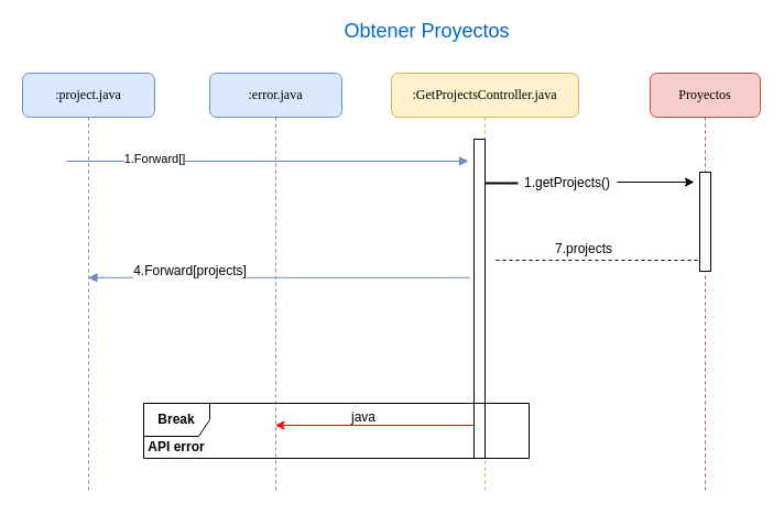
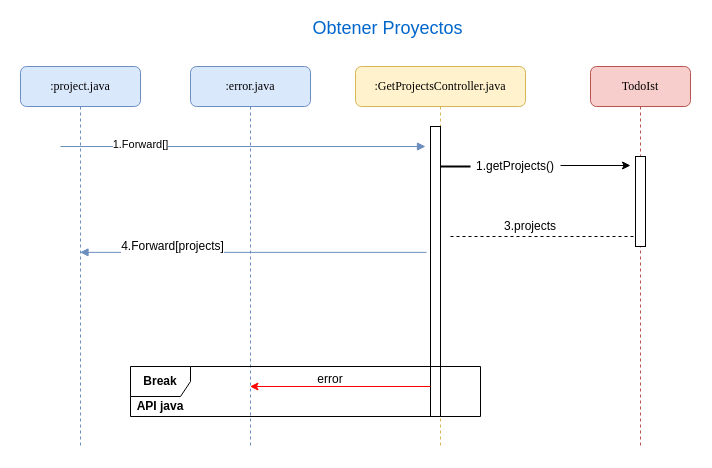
  <mxCell id="0" />
  <mxCell id="1" parent="0" />
  <mxCell id="2" value="1.Forward[]&lt;br&gt;&lt;br&gt;" style="html=1;verticalAlign=bottom;endArrow=block;entryX=-0.5;entryY=0.069;fillColor=#dae8fc;strokeColor=#6c8ebf;rounded=1;entryDx=0;entryDy=0;entryPerimeter=0;" parent="1" target="6" edge="1"><mxGeometry x="-0.562" y="-20" relative="1" as="geometry"><mxPoint x="60" y="146" as="sourcePoint" /><mxPoint x="406" y="146" as="targetPoint" /><Array as="points" /><mxPoint as="offset" /></mxGeometry></mxCell>
  <mxCell id="3" value=":project.java" style="shape=umlLifeline;perimeter=lifelinePerimeter;whiteSpace=wrap;html=1;container=1;collapsible=0;recursiveResize=0;outlineConnect=0;rounded=1;shadow=0;comic=0;labelBackgroundColor=none;strokeColor=#6c8ebf;strokeWidth=1;fillColor=#dae8fc;fontFamily=Verdana;fontSize=12;align=center;" parent="1" vertex="1"><mxGeometry x="20" y="66" width="120" height="380" as="geometry" /></mxCell>
  <mxCell id="4" value=":error.java" style="shape=umlLifeline;perimeter=lifelinePerimeter;whiteSpace=wrap;html=1;container=1;collapsible=0;recursiveResize=0;outlineConnect=0;rounded=1;shadow=0;comic=0;labelBackgroundColor=none;strokeColor=#6c8ebf;strokeWidth=1;fillColor=#dae8fc;fontFamily=Verdana;fontSize=12;align=center;" parent="1" vertex="1"><mxGeometry x="190" y="66" width="120" height="380" as="geometry" /></mxCell>
  <mxCell id="5" value=":GetProjectsController.java" style="shape=umlLifeline;perimeter=lifelinePerimeter;whiteSpace=wrap;html=1;container=1;collapsible=0;recursiveResize=0;outlineConnect=0;rounded=1;shadow=0;comic=0;labelBackgroundColor=none;strokeColor=#d6b656;strokeWidth=1;fillColor=#fff2cc;fontFamily=Verdana;fontSize=12;align=center;" parent="1" vertex="1"><mxGeometry x="355" y="66" width="170" height="380" as="geometry" /></mxCell>
  <mxCell id="6" value="" style="html=1;points=[];perimeter=orthogonalPerimeter;rounded=0;shadow=0;comic=0;labelBackgroundColor=none;strokeColor=#000000;strokeWidth=1;fillColor=#FFFFFF;fontFamily=Verdana;fontSize=12;fontColor=#000000;align=center;" parent="5" vertex="1"><mxGeometry x="75" y="60" width="10" height="290" as="geometry" /></mxCell>
- <mxCell id="7" value="Proyectos" style="shape=umlLifeline;perimeter=lifelinePerimeter;whiteSpace=wrap;html=1;container=1;collapsible=0;recursiveResize=0;outlineConnect=0;rounded=1;shadow=0;comic=0;labelBackgroundColor=none;strokeColor=#b85450;strokeWidth=1;fillColor=#f8cecc;fontFamily=Verdana;fontSize=12;align=center;" parent="1" vertex="1"><mxGeometry x="590" y="66" width="100" height="380" as="geometry" /></mxCell>
+ <mxCell id="7" value="TodoIst" style="shape=umlLifeline;perimeter=lifelinePerimeter;whiteSpace=wrap;html=1;container=1;collapsible=0;recursiveResize=0;outlineConnect=0;rounded=1;shadow=0;comic=0;labelBackgroundColor=none;strokeColor=#b85450;strokeWidth=1;fillColor=#f8cecc;fontFamily=Verdana;fontSize=12;align=center;" parent="1" vertex="1"><mxGeometry x="590" y="66" width="100" height="380" as="geometry" /></mxCell>
  <mxCell id="8" value="" style="html=1;points=[];perimeter=orthogonalPerimeter;rounded=0;shadow=0;comic=0;labelBackgroundColor=none;strokeColor=#000000;strokeWidth=1;fillColor=#FFFFFF;fontFamily=Verdana;fontSize=12;fontColor=#000000;align=center;" parent="7" vertex="1"><mxGeometry x="45" y="90" width="10" height="90" as="geometry" /></mxCell>
  <mxCell id="9" value="&lt;b&gt;Break&lt;/b&gt;" style="shape=umlFrame;whiteSpace=wrap;html=1;fillColor=#FFFFFF;gradientColor=none;" parent="1" vertex="1"><mxGeometry x="130" y="366" width="350" height="50" as="geometry" /></mxCell>
  <mxCell id="10" value="" style="endArrow=classic;html=1;" parent="1" edge="1"><mxGeometry width="50" height="50" relative="1" as="geometry"><mxPoint x="560" y="165" as="sourcePoint" /><mxPoint x="630" y="165" as="targetPoint" /></mxGeometry></mxCell>
  <mxCell id="11" value="1.getProjects()" style="text;html=1;strokeColor=none;fillColor=none;align=center;verticalAlign=middle;whiteSpace=wrap;rounded=0;" parent="1" vertex="1"><mxGeometry x="490" y="156" width="50" height="20" as="geometry" /></mxCell>
  <mxCell id="12" value="" style="line;strokeWidth=2;html=1;" parent="1" vertex="1"><mxGeometry x="440" y="161" width="30" height="10" as="geometry" /></mxCell>
  <mxCell id="13" value="" style="endArrow=none;dashed=1;html=1;" parent="1" edge="1"><mxGeometry width="50" height="50" relative="1" as="geometry"><mxPoint x="450" y="236" as="sourcePoint" /><mxPoint x="633" y="236" as="targetPoint" /></mxGeometry></mxCell>
  <mxCell id="14" value="" style="shape=image;html=1;verticalAlign=top;verticalLabelPosition=bottom;labelBackgroundColor=#ffffff;imageAspect=0;aspect=fixed;image=https://cdn4.iconfinder.com/data/icons/ionicons/512/icon-ios7-arrow-right-128.png;rotation=178;" parent="1" vertex="1"><mxGeometry x="435" y="226" width="20" height="20" as="geometry" /></mxCell>
- <mxCell id="15" value="7.projects" style="text;html=1;strokeColor=none;fillColor=none;align=center;verticalAlign=middle;whiteSpace=wrap;rounded=0;" parent="1" vertex="1"><mxGeometry x="510" y="216" width="40" height="20" as="geometry" /></mxCell>
+ <mxCell id="15" value="3.projects" style="text;html=1;strokeColor=none;fillColor=none;align=center;verticalAlign=middle;whiteSpace=wrap;rounded=0;" parent="1" vertex="1"><mxGeometry x="510" y="216" width="40" height="20" as="geometry" /></mxCell>
  <mxCell id="16" value="" style="endArrow=classic;html=1;fillColor=#FF0000;strokeColor=#FF0000;" parent="1" target="4" edge="1"><mxGeometry width="50" height="50" relative="1" as="geometry"><mxPoint x="430" y="386" as="sourcePoint" /><mxPoint x="370" y="316" as="targetPoint" /></mxGeometry></mxCell>
- <mxCell id="17" value="&lt;b&gt;API error&lt;/b&gt;" style="text;html=1;strokeColor=none;fillColor=none;align=center;verticalAlign=middle;whiteSpace=wrap;rounded=0;" parent="1" vertex="1"><mxGeometry x="130" y="396" width="60" height="20" as="geometry" /></mxCell>
- <mxCell id="18" value="java&lt;br&gt;&lt;br&gt;" style="text;html=1;strokeColor=none;fillColor=none;align=center;verticalAlign=middle;whiteSpace=wrap;rounded=0;" parent="1" vertex="1"><mxGeometry x="310" y="376" width="40" height="20" as="geometry" /></mxCell>
+ <mxCell id="17" value="&lt;b&gt;API java&lt;/b&gt;" style="text;html=1;strokeColor=none;fillColor=none;align=center;verticalAlign=middle;whiteSpace=wrap;rounded=0;" parent="1" vertex="1"><mxGeometry x="130" y="396" width="60" height="20" as="geometry" /></mxCell>
+ <mxCell id="18" value="error&lt;br&gt;&lt;br&gt;" style="text;html=1;strokeColor=none;fillColor=none;align=center;verticalAlign=middle;whiteSpace=wrap;rounded=0;" parent="1" vertex="1"><mxGeometry x="310" y="376" width="40" height="20" as="geometry" /></mxCell>
  <mxCell id="19" value="&lt;font style=&quot;font-size: 18px&quot; color=&quot;#0066cc&quot;&gt;Obtener Proyectos&lt;br&gt;&lt;/font&gt;&lt;br&gt;" style="text;html=1;strokeColor=none;fillColor=none;align=center;verticalAlign=middle;whiteSpace=wrap;rounded=0;" parent="1" vertex="1"><mxGeometry x="310" y="20" width="155" height="30" as="geometry" /></mxCell>
  <mxCell id="20" value="" style="html=1;verticalAlign=bottom;endArrow=block;fillColor=#dae8fc;strokeColor=#6c8ebf;rounded=1;exitX=-0.4;exitY=0.434;exitDx=0;exitDy=0;exitPerimeter=0;" parent="1" source="6" target="3" edge="1"><mxGeometry x="-0.616" relative="1" as="geometry"><mxPoint x="120" y="246" as="sourcePoint" /><mxPoint x="485" y="246" as="targetPoint" /><Array as="points" /><mxPoint as="offset" /></mxGeometry></mxCell>
  <mxCell id="21" value="4.Forward[projects]" style="text;html=1;resizable=0;points=[];align=center;verticalAlign=middle;labelBackgroundColor=#ffffff;" parent="20" vertex="1" connectable="0"><mxGeometry x="-0.896" y="-2" relative="1" as="geometry"><mxPoint x="-237" y="-4" as="offset" /></mxGeometry></mxCell>
